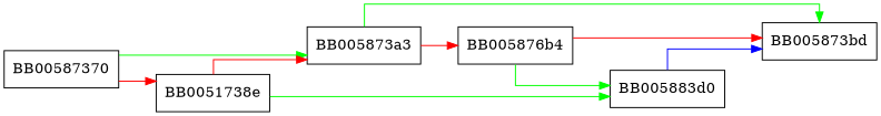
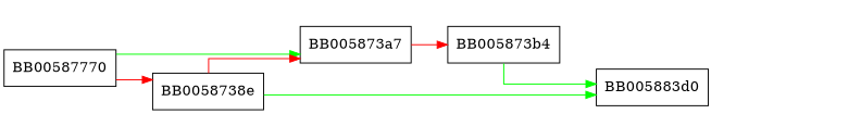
  digraph {
    rankdir=LR
    splines=ortho
    node [shape=box]
    edge [color=red]
-   BB00587370
-   BB0058738e [label=BB0051738e]
-   BB005873a7 [label=BB005873a3]
+   BB00587370 [label=BB00587770]
+   BB0058738e
+   BB005873a7
    n4 [label=BB005883d0]
-   BB005873bd
-   BB005873b4 [label=BB005876b4]
+   BB005873b4
    BB00587370 -> BB0058738e
    BB00587370 -> BB005873a7 [color=green]
    BB0058738e -> BB005873a7
    BB0058738e -> n4 [color=green]
-   BB005873a7 -> BB005873bd [color=green]
    BB005873a7 -> BB005873b4
-   n4 -> BB005873bd [color=blue]
    BB005873b4 -> n4 [color=green]
-   BB005873b4 -> BB005873bd
  }
